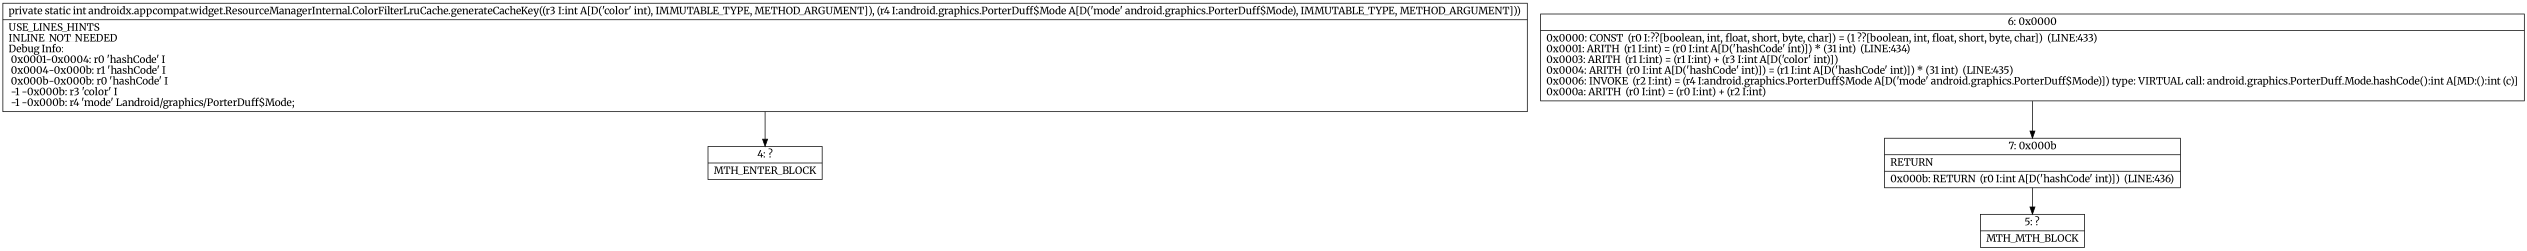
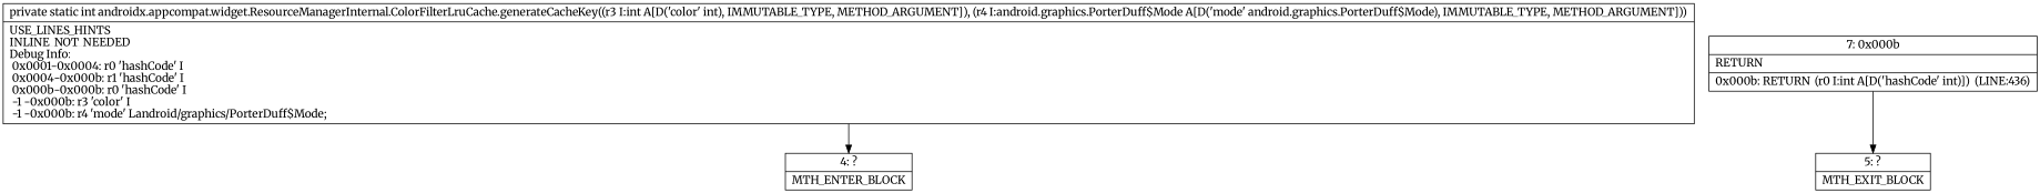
  digraph {
    fontname=Merriweather
    node [fontname=Merriweather shape=record]
    edge [fontname=Merriweather]
    n1 [label="{4\:\ ?|MTH_ENTER_BLOCK\l}"]
-   n2 [label="{6\:\ 0x0000|0x0000: CONST  (r0 I:??[boolean, int, float, short, byte, char]) = (1 ??[boolean, int, float, short, byte, char])  (LINE:433)\l0x0001: ARITH  (r1 I:int) = (r0 I:int A[D('hashCode' int)]) * (31 int)  (LINE:434)\l0x0003: ARITH  (r1 I:int) = (r1 I:int) + (r3 I:int A[D('color' int)]) \l0x0004: ARITH  (r0 I:int A[D('hashCode' int)]) = (r1 I:int A[D('hashCode' int)]) * (31 int)  (LINE:435)\l0x0006: INVOKE  (r2 I:int) = (r4 I:android.graphics.PorterDuff$Mode A[D('mode' android.graphics.PorterDuff$Mode)]) type: VIRTUAL call: android.graphics.PorterDuff.Mode.hashCode():int A[MD:():int (c)]\l0x000a: ARITH  (r0 I:int) = (r0 I:int) + (r2 I:int) \l}"]
    n3 [label="{7\:\ 0x000b|RETURN\l|0x000b: RETURN  (r0 I:int A[D('hashCode' int)])  (LINE:436)\l}"]
-   n4 [label="{5\:\ ?|MTH_MTH_BLOCK\l}"]
+   n4 [label="{5\:\ ?|MTH_EXIT_BLOCK\l}"]
    n5 [label="{private static int androidx.appcompat.widget.ResourceManagerInternal.ColorFilterLruCache.generateCacheKey((r3 I:int A[D('color' int), IMMUTABLE_TYPE, METHOD_ARGUMENT]), (r4 I:android.graphics.PorterDuff$Mode A[D('mode' android.graphics.PorterDuff$Mode), IMMUTABLE_TYPE, METHOD_ARGUMENT]))  | USE_LINES_HINTS\lINLINE_NOT_NEEDED\lDebug Info:\l  0x0001\-0x0004: r0 'hashCode' I\l  0x0004\-0x000b: r1 'hashCode' I\l  0x000b\-0x000b: r0 'hashCode' I\l  \-1 \-0x000b: r3 'color' I\l  \-1 \-0x000b: r4 'mode' Landroid\/graphics\/PorterDuff$Mode;\l}"]
-   n2 -> n3
    n3 -> n4
    n5 -> n1
  }
